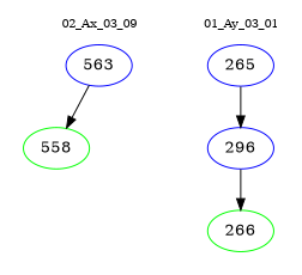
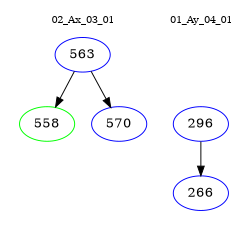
  digraph {
    node [color=blue]
    edge [color=black]
    n1 [label=563]
    n2 [color=green label=558]
-   n4 [label=265]
-   n5 [color=green label=266]
+   n3 [label=570]
+   n5 [label=266]
    n6 [label=296]
    subgraph cluster_1 {
      color=white
      fontsize=10
-     label="02_Ax_03_09"
+     label="02_Ax_03_01"
      n1
      n2
+     n3
    }
    subgraph cluster_2 {
      color=white
      fontsize=10
-     label="01_Ay_03_01"
-     n4
+     label="01_Ay_04_01"
      n5
      n6
    }
    n1 -> n2
-   n4 -> n6
+   n1 -> n3
    n6 -> n5
  }
